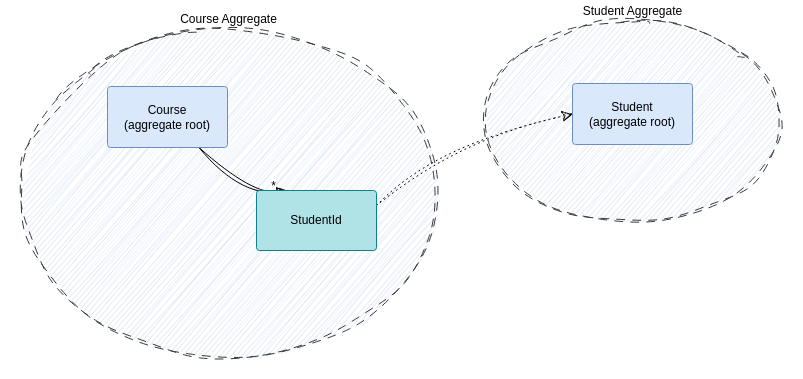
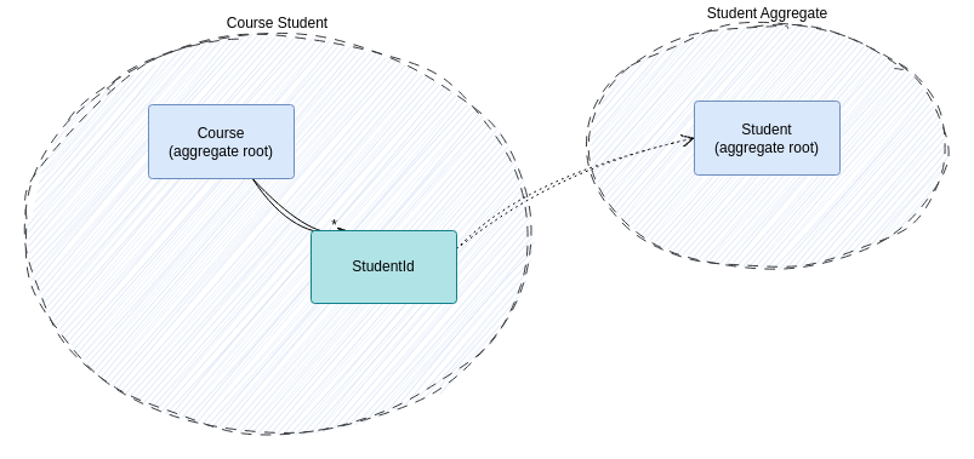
  <mxCell id="0" />
  <mxCell id="1" parent="0" />
- <mxCell id="2" value="Course Aggregate" style="ellipse;whiteSpace=wrap;html=1;sketch=1;curveFitting=1;jiggle=2;dashed=1;dashPattern=8 8;labelPosition=center;verticalLabelPosition=top;align=center;verticalAlign=bottom;spacing=2;fillColor=#D4E1F5;strokeColor=#36393d;" vertex="1" parent="1"><mxGeometry x="20" y="28" width="417" height="329" as="geometry" /></mxCell>
+ <mxCell id="2" value="Course Student" style="ellipse;whiteSpace=wrap;html=1;sketch=1;curveFitting=1;jiggle=2;dashed=1;dashPattern=8 8;labelPosition=center;verticalLabelPosition=top;align=center;verticalAlign=bottom;spacing=2;fillColor=#D4E1F5;strokeColor=#36393d;" vertex="1" parent="1"><mxGeometry x="20" y="28" width="417" height="329" as="geometry" /></mxCell>
  <mxCell id="3" style="edgeStyle=none;curved=1;rounded=0;orthogonalLoop=1;jettySize=auto;html=1;entryX=0.25;entryY=0;entryDx=0;entryDy=0;fontSize=12;startSize=8;endSize=8;sketch=1;curveFitting=1;jiggle=2;" edge="1" parent="1" source="5" target="7"><mxGeometry relative="1" as="geometry"><Array as="points"><mxPoint x="249" y="196" /></Array></mxGeometry></mxCell>
  <mxCell id="4" value="*" style="edgeLabel;html=1;align=center;verticalAlign=middle;resizable=0;points=[];fontSize=12;" vertex="1" connectable="0" parent="3"><mxGeometry x="0.688" y="3" relative="1" as="geometry"><mxPoint x="4" y="-4" as="offset" /></mxGeometry></mxCell>
- <mxCell id="5" value="Course&lt;div&gt;(aggregate root)&lt;/div&gt;" style="rounded=1;whiteSpace=wrap;html=1;arcSize=5;fillColor=#dae8fc;strokeColor=#6c8ebf;" vertex="1" parent="1"><mxGeometry x="107" y="86" width="120" height="61" as="geometry" /></mxCell>
- <mxCell id="6" style="edgeStyle=none;curved=1;rounded=0;orthogonalLoop=1;jettySize=auto;html=1;exitX=1;exitY=0.25;exitDx=0;exitDy=0;entryX=0;entryY=0.5;entryDx=0;entryDy=0;fontSize=12;startSize=8;endSize=8;sketch=1;curveFitting=1;jiggle=2;dashed=1;dashPattern=1 4;" edge="1" parent="1" source="7" target="9"><mxGeometry relative="1" as="geometry"><Array as="points"><mxPoint x="446" y="141" /></Array></mxGeometry></mxCell>
+ <mxCell id="5" value="Course&lt;div&gt;(aggregate root)&lt;/div&gt;" style="rounded=1;whiteSpace=wrap;html=1;arcSize=5;fillColor=#dae8fc;strokeColor=#6c8ebf;" vertex="1" parent="1"><mxGeometry x="122" y="86" width="120" height="61" as="geometry" /></mxCell>
+ <mxCell id="6" style="edgeStyle=none;curved=1;rounded=0;orthogonalLoop=1;jettySize=auto;html=1;exitX=1;exitY=0.25;exitDx=0;exitDy=0;entryX=0;entryY=0.5;entryDx=0;entryDy=0;fontSize=12;startSize=8;endSize=8;sketch=1;curveFitting=1;jiggle=2;dashed=1;dashPattern=1 4;endArrow=open;" edge="1" parent="1" source="7" target="9"><mxGeometry relative="1" as="geometry"><Array as="points"><mxPoint x="446" y="141" /></Array></mxGeometry></mxCell>
  <mxCell id="7" value="StudentId" style="rounded=1;whiteSpace=wrap;html=1;arcSize=5;fillColor=#b0e3e6;strokeColor=#0e8088;" vertex="1" parent="1"><mxGeometry x="256" y="190" width="120" height="60" as="geometry" /></mxCell>
  <mxCell id="8" value="Student Aggregate" style="ellipse;whiteSpace=wrap;html=1;sketch=1;curveFitting=1;jiggle=2;dashed=1;dashPattern=8 8;labelPosition=center;verticalLabelPosition=top;align=center;verticalAlign=bottom;spacing=2;fillColor=#D4E1F5;strokeColor=#36393d;" vertex="1" parent="1"><mxGeometry x="483.5" y="20" width="297" height="202" as="geometry" /></mxCell>
  <mxCell id="9" value="Student&lt;div&gt;(aggregate root)&lt;/div&gt;" style="rounded=1;whiteSpace=wrap;html=1;arcSize=5;fillColor=#dae8fc;strokeColor=#6c8ebf;" vertex="1" parent="1"><mxGeometry x="572" y="83" width="120" height="61" as="geometry" /></mxCell>
